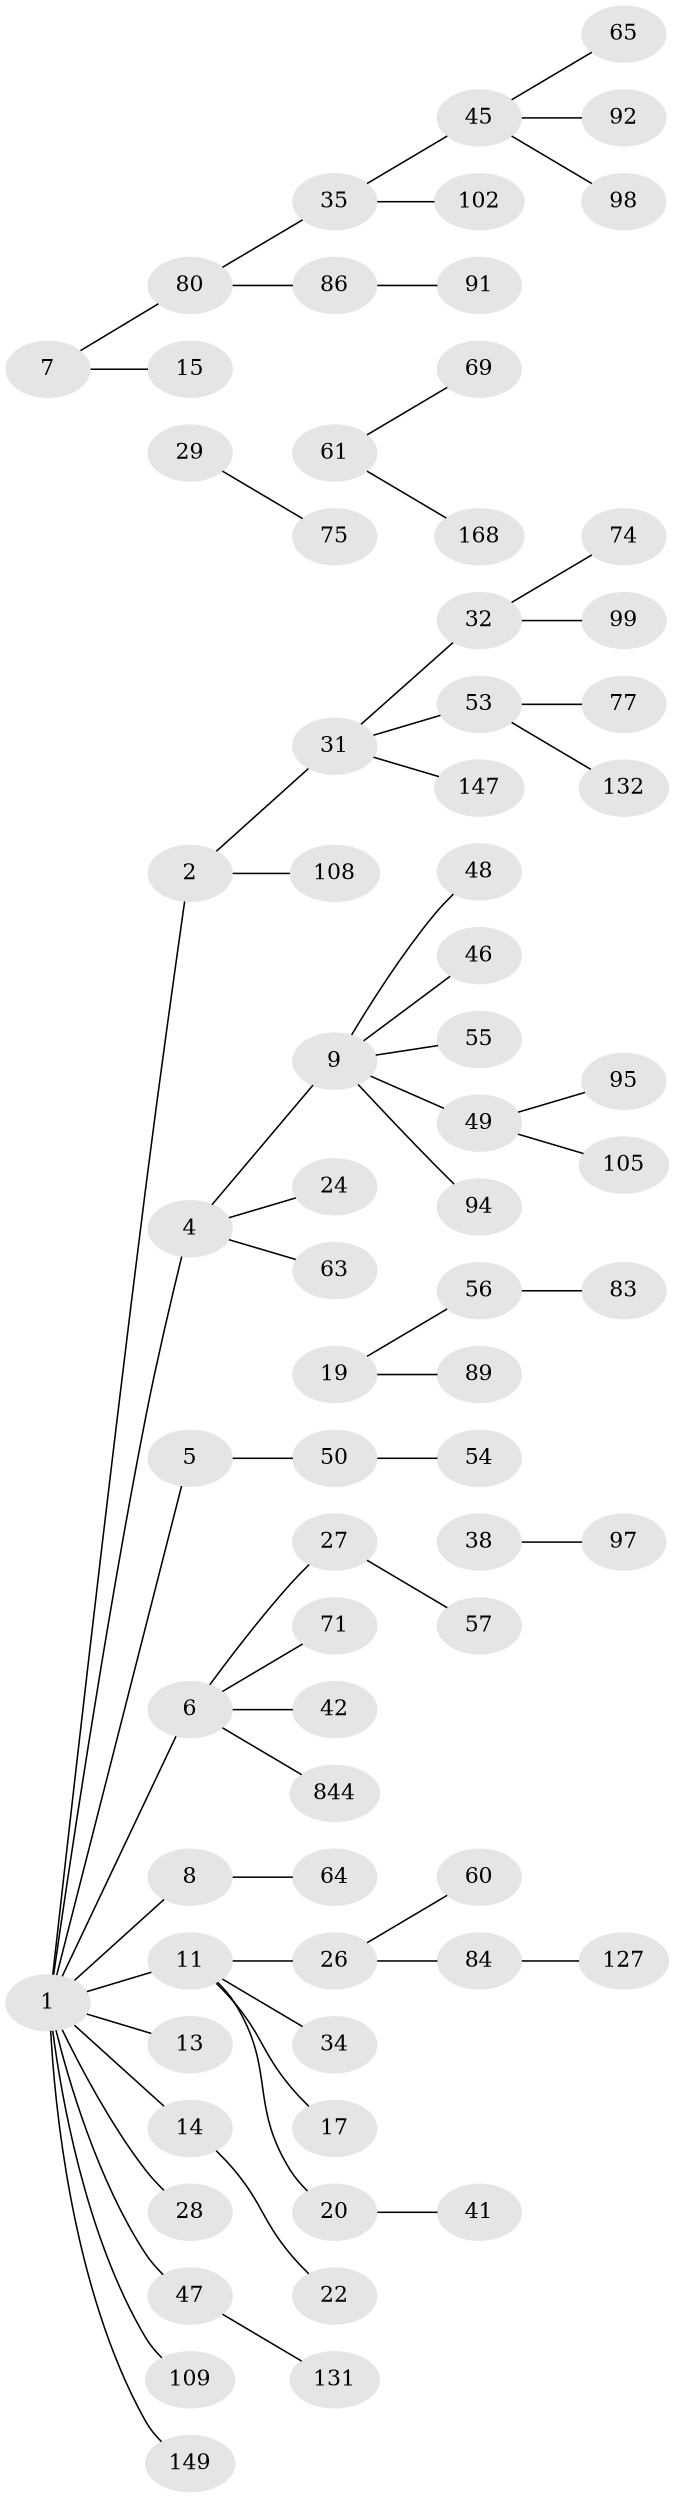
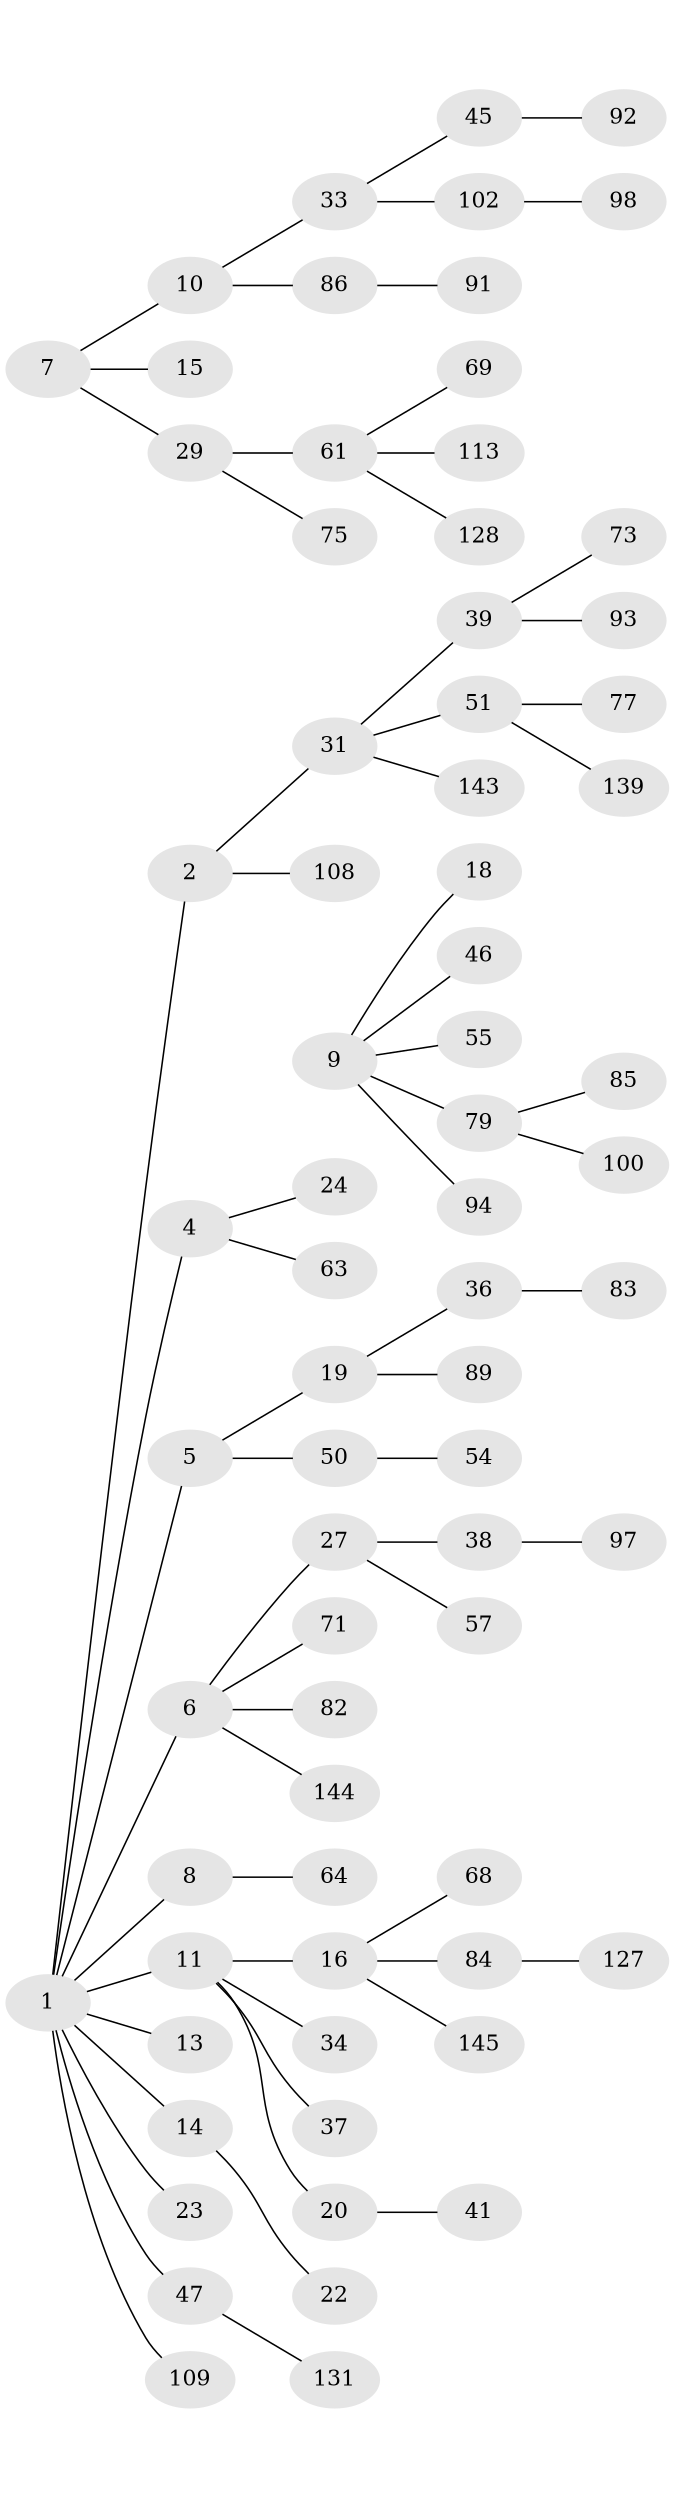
  graph {
    rankdir=LR
    node [color=gray90 style=filled]
    1 [super="+3"]
    2
    4
    5
    6 [super="+58+51"]
    8 [super="+67"]
    11 [super="+134+12+21"]
    13 [super="+81"]
    14 [super="+129"]
-   28
+   28 [label=23]
    47
    109
-   149
    31
    108
    9 [super="+25+16"]
    24 [super="+44+118+62"]
    63 [super="+122"]
    19 [super="+32"]
    50 [super="+119"]
    27
    71 [super="+141"]
-   82 [label=42]
-   144 [label=844]
+   82
+   144
    64
-   26
+   26 [label=16]
    34 [super="+66"]
-   37 [label=17]
+   37
    20
    22 [super="+87"]
    131
-   39 [super="+72+90+68+96" label=32]
-   53
-   147
-   18 [super="+110" label=48]
+   39 [super="+72+90+68+96"]
+   53 [label=51]
+   147 [label=143]
+   18 [super="+110"]
    46
    55
-   79 [super="+136+103+80" label=49]
+   79 [super="+136+103+80"]
    94
-   10 [super="+52+23" label=80]
+   10 [super="+52+23"]
    7
    15
    29
-   36 [super="+101" label=56]
+   36 [super="+101"]
    89
    54 [super="+112"]
    38 [super="+70"]
    57
-   33 [super="+40" label=35]
+   33 [super="+40"]
    86
    61
    75
-   95
-   100 [label=105]
+   95 [label=85]
+   100
    45
    102
-   60
+   60 [label=68]
    84
+   145
    41 [super="+115"]
    83
    127
    97
    69
-   128 [label=168]
-   73 [label=74]
-   99
+   113
+   128
+   73
+   99 [label=93]
    77
-   139 [label=132]
-   65
+   139
    92
    98
    91
    1 -- 2
    1 -- 4
    1 -- 5
    1 -- 6
    1 -- 8
    1 -- 11
    1 -- 13
    1 -- 14
    1 -- 28
    1 -- 47
    1 -- 109
-   1 -- 149
    2 -- 31
    2 -- 108
-   4 -- 9
    4 -- 24
    4 -- 63
+   5 -- 19
    5 -- 50
    6 -- 27
    6 -- 71
    6 -- 82
    6 -- 144
    8 -- 64
    11 -- 26
    11 -- 34
    11 -- 37
    11 -- 20
    14 -- 22
    47 -- 131
    31 -- 39
    31 -- 53
    31 -- 147
    9 -- 18
    9 -- 46
    9 -- 55
    9 -- 79
    9 -- 94
    19 -- 36
    19 -- 89
    50 -- 54
+   27 -- 38
    27 -- 57
    26 -- 60
    26 -- 84
+   26 -- 145
    20 -- 41
    39 -- 73
    39 -- 99
    53 -- 77
    53 -- 139
    79 -- 95
    79 -- 100
    10 -- 33
    10 -- 86
    7 -- 10
    7 -- 15
+   7 -- 29
+   29 -- 61
    29 -- 75
    36 -- 83
    38 -- 97
    33 -- 45
    33 -- 102
    86 -- 91
    61 -- 69
+   61 -- 113
    61 -- 128
-   45 -- 65
    45 -- 92
-   45 -- 98
+   102 -- 98
    84 -- 127
  }
